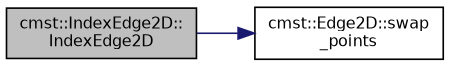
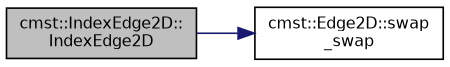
  digraph {
    rankdir=LR
    node [color=black fontname=Helvetica fontsize=10 shape=record style=filled]
    n1 [fillcolor=grey75 fontcolor=black height=0.2 label="cmst::IndexEdge2D::\lIndexEdge2D" width=0.4]
-   n2 [fillcolor=white height=0.2 label="cmst::Edge2D::swap\l_points" width=0.4]
+   n2 [fillcolor=white height=0.2 label="cmst::Edge2D::swap\l_swap" width=0.4]
    n1 -> n2 [color=midnightblue fontname=Helvetica fontsize=10 labelfontname=Helvetica labelfontsize=10 style=solid]
  }
